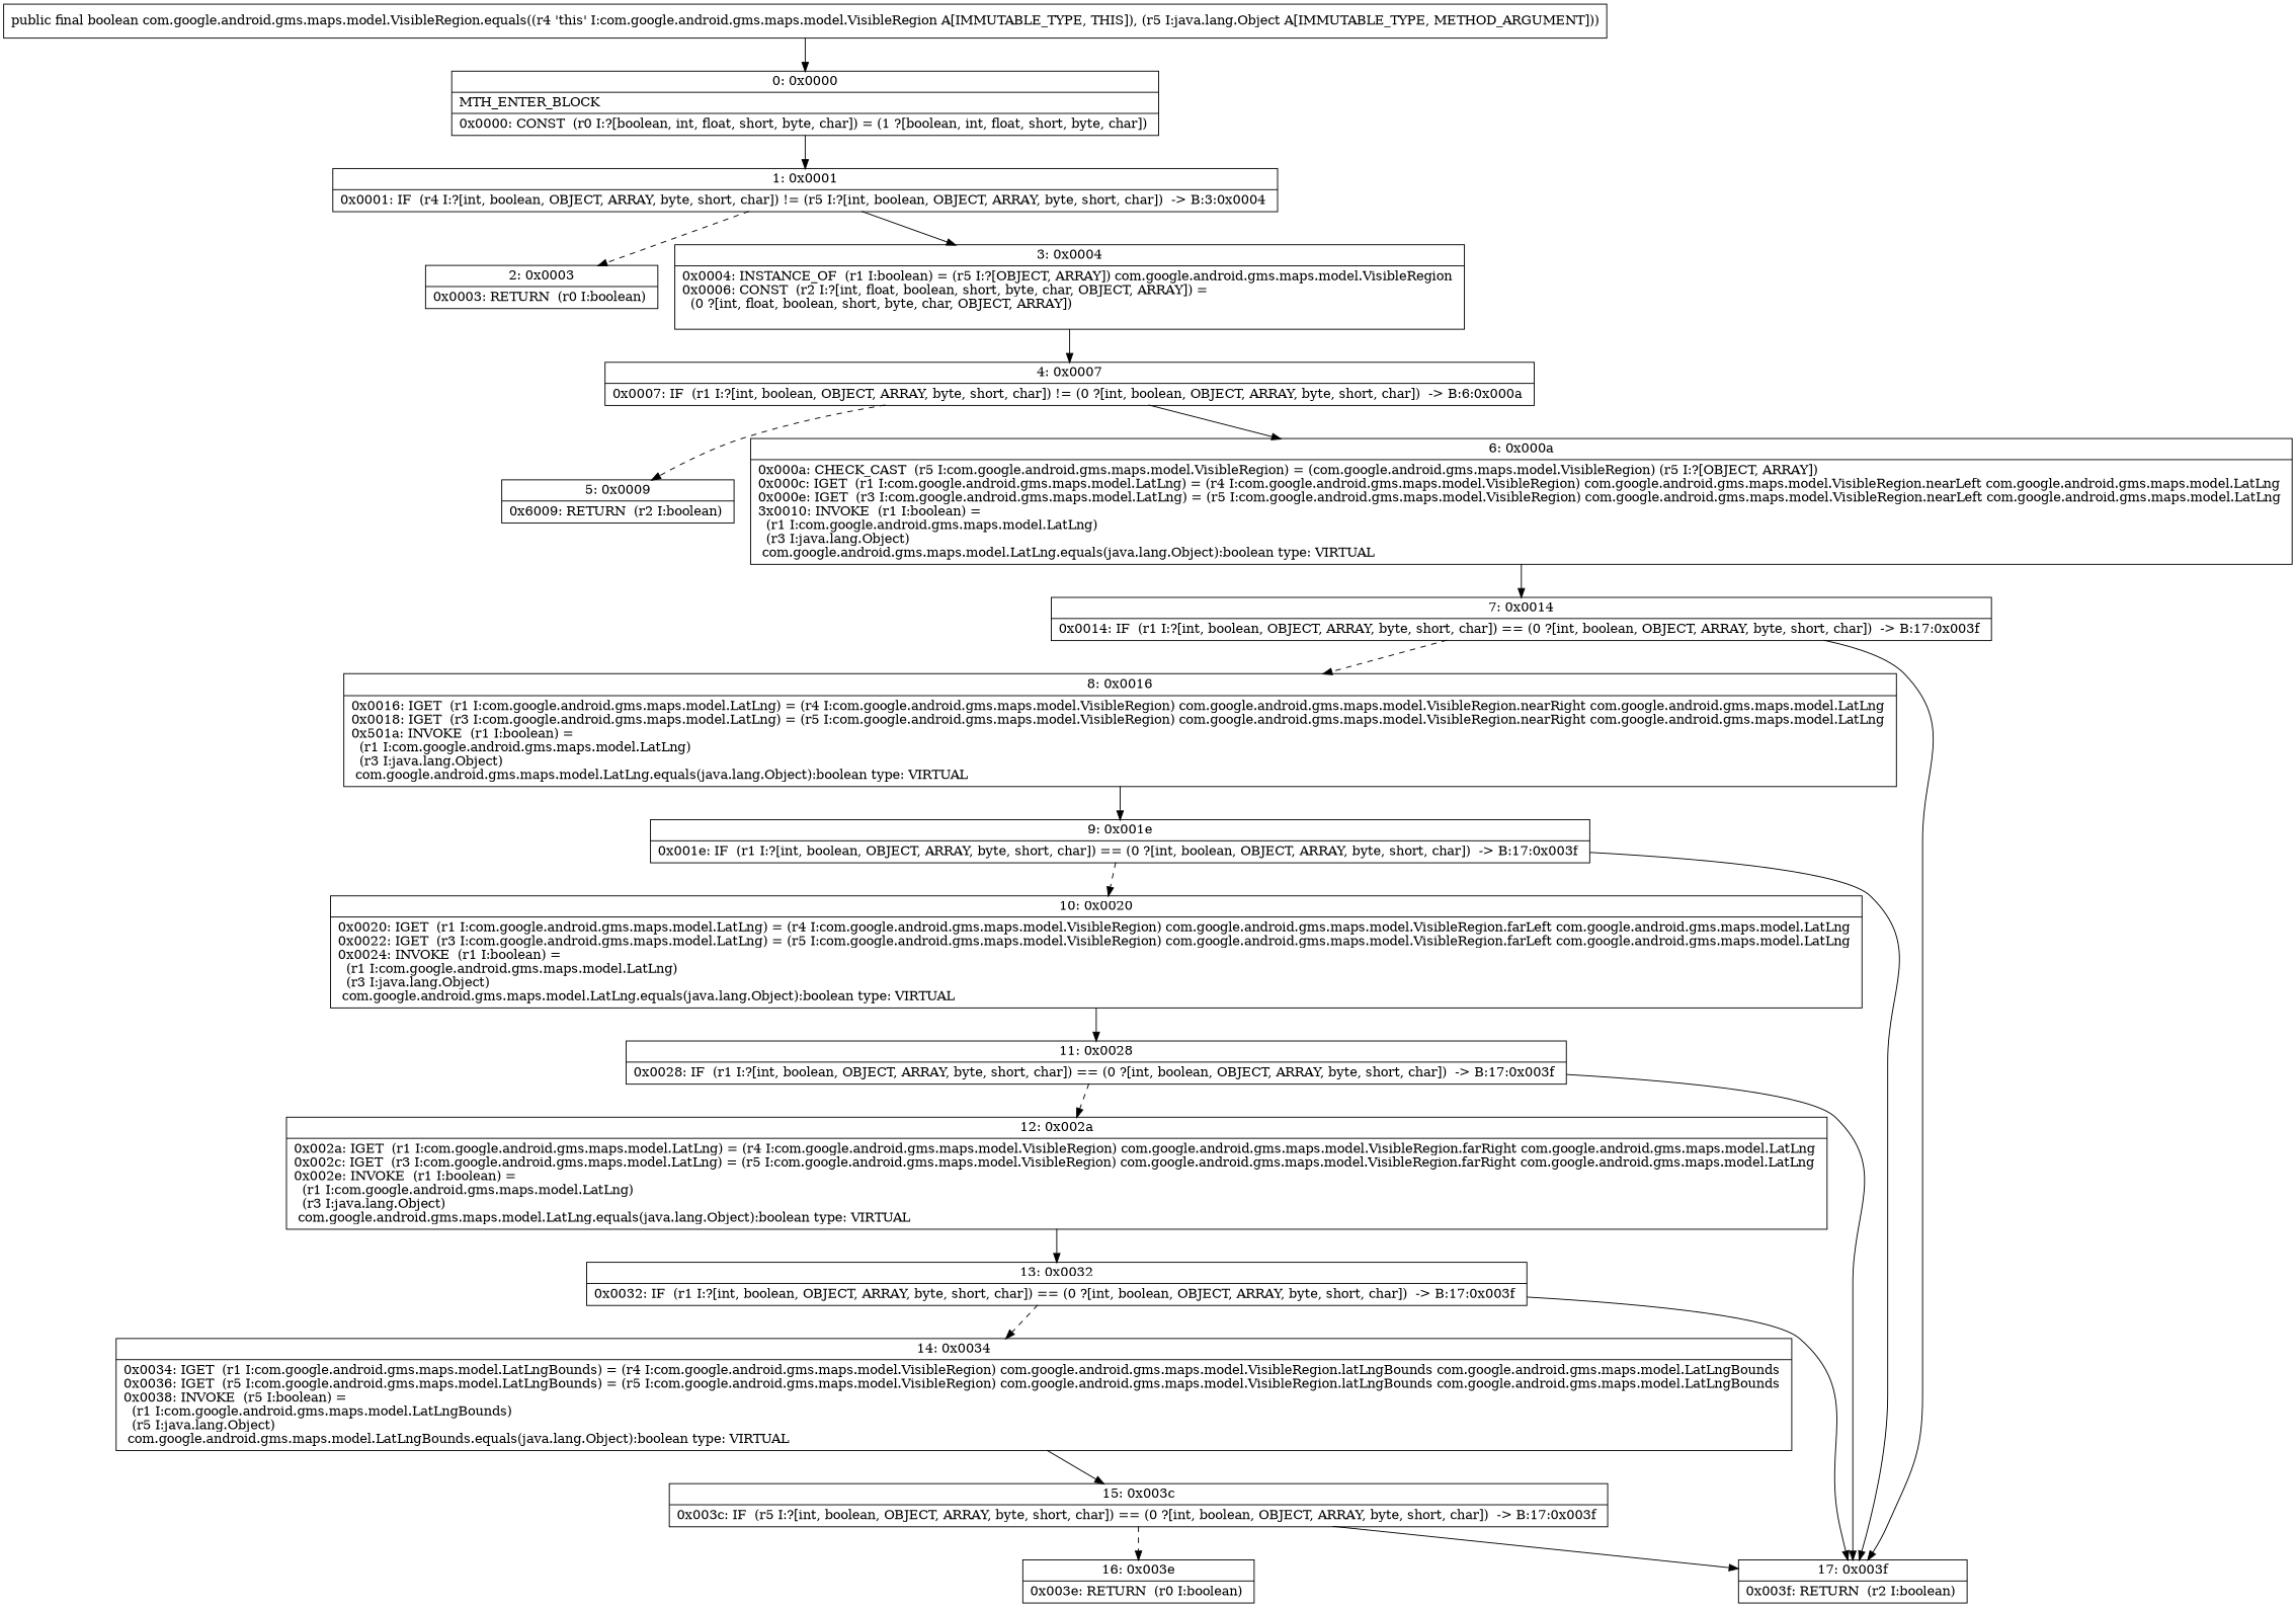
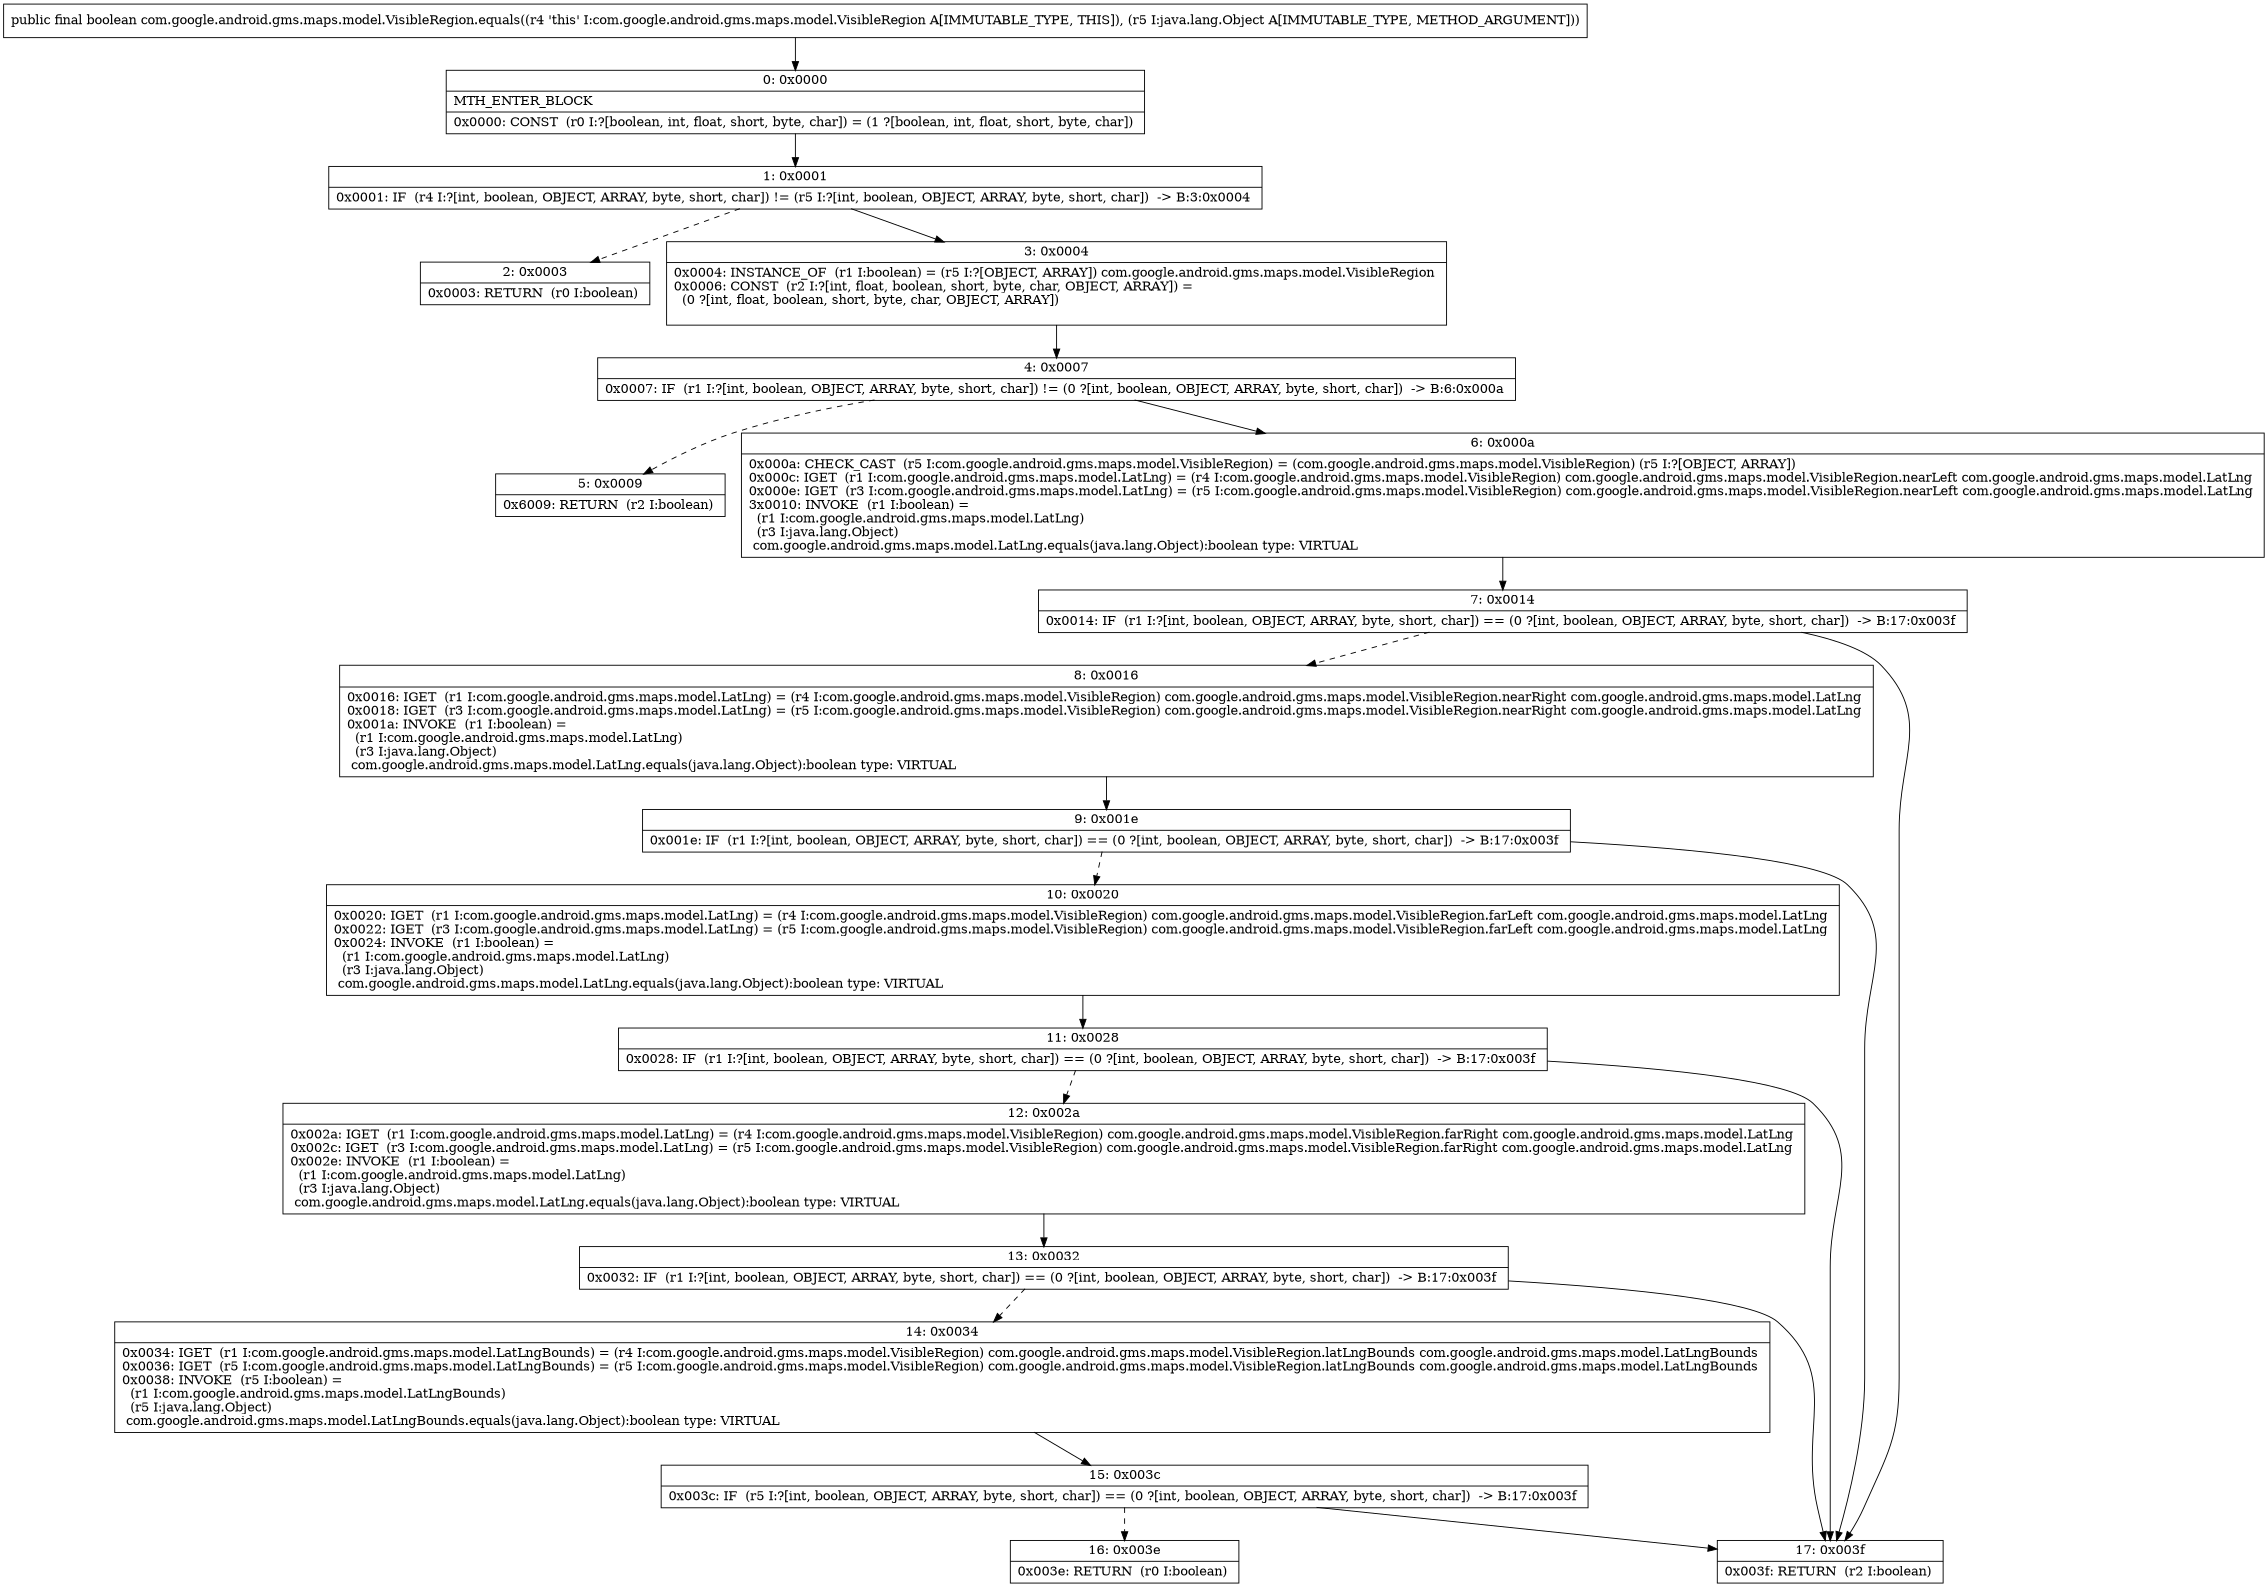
  digraph {
    node [shape=record]
    n1 [label="{0\:\ 0x0000|MTH_ENTER_BLOCK\l|0x0000: CONST  (r0 I:?[boolean, int, float, short, byte, char]) = (1 ?[boolean, int, float, short, byte, char]) \l}"]
    n2 [label="{1\:\ 0x0001|0x0001: IF  (r4 I:?[int, boolean, OBJECT, ARRAY, byte, short, char]) != (r5 I:?[int, boolean, OBJECT, ARRAY, byte, short, char])  \-\> B:3:0x0004 \l}"]
    n3 [label="{2\:\ 0x0003|0x0003: RETURN  (r0 I:boolean) \l}"]
    n4 [label="{3\:\ 0x0004|0x0004: INSTANCE_OF  (r1 I:boolean) = (r5 I:?[OBJECT, ARRAY]) com.google.android.gms.maps.model.VisibleRegion \l0x0006: CONST  (r2 I:?[int, float, boolean, short, byte, char, OBJECT, ARRAY]) = \l  (0 ?[int, float, boolean, short, byte, char, OBJECT, ARRAY])\l \l}"]
    n5 [label="{4\:\ 0x0007|0x0007: IF  (r1 I:?[int, boolean, OBJECT, ARRAY, byte, short, char]) != (0 ?[int, boolean, OBJECT, ARRAY, byte, short, char])  \-\> B:6:0x000a \l}"]
    n6 [label="{5\:\ 0x0009|0x6009: RETURN  (r2 I:boolean) \l}"]
    n7 [label="{6\:\ 0x000a|0x000a: CHECK_CAST  (r5 I:com.google.android.gms.maps.model.VisibleRegion) = (com.google.android.gms.maps.model.VisibleRegion) (r5 I:?[OBJECT, ARRAY]) \l0x000c: IGET  (r1 I:com.google.android.gms.maps.model.LatLng) = (r4 I:com.google.android.gms.maps.model.VisibleRegion) com.google.android.gms.maps.model.VisibleRegion.nearLeft com.google.android.gms.maps.model.LatLng \l0x000e: IGET  (r3 I:com.google.android.gms.maps.model.LatLng) = (r5 I:com.google.android.gms.maps.model.VisibleRegion) com.google.android.gms.maps.model.VisibleRegion.nearLeft com.google.android.gms.maps.model.LatLng \l3x0010: INVOKE  (r1 I:boolean) = \l  (r1 I:com.google.android.gms.maps.model.LatLng)\l  (r3 I:java.lang.Object)\l com.google.android.gms.maps.model.LatLng.equals(java.lang.Object):boolean type: VIRTUAL \l}"]
    n8 [label="{7\:\ 0x0014|0x0014: IF  (r1 I:?[int, boolean, OBJECT, ARRAY, byte, short, char]) == (0 ?[int, boolean, OBJECT, ARRAY, byte, short, char])  \-\> B:17:0x003f \l}"]
-   n9 [label="{8\:\ 0x0016|0x0016: IGET  (r1 I:com.google.android.gms.maps.model.LatLng) = (r4 I:com.google.android.gms.maps.model.VisibleRegion) com.google.android.gms.maps.model.VisibleRegion.nearRight com.google.android.gms.maps.model.LatLng \l0x0018: IGET  (r3 I:com.google.android.gms.maps.model.LatLng) = (r5 I:com.google.android.gms.maps.model.VisibleRegion) com.google.android.gms.maps.model.VisibleRegion.nearRight com.google.android.gms.maps.model.LatLng \l0x501a: INVOKE  (r1 I:boolean) = \l  (r1 I:com.google.android.gms.maps.model.LatLng)\l  (r3 I:java.lang.Object)\l com.google.android.gms.maps.model.LatLng.equals(java.lang.Object):boolean type: VIRTUAL \l}"]
+   n9 [label="{8\:\ 0x0016|0x0016: IGET  (r1 I:com.google.android.gms.maps.model.LatLng) = (r4 I:com.google.android.gms.maps.model.VisibleRegion) com.google.android.gms.maps.model.VisibleRegion.nearRight com.google.android.gms.maps.model.LatLng \l0x0018: IGET  (r3 I:com.google.android.gms.maps.model.LatLng) = (r5 I:com.google.android.gms.maps.model.VisibleRegion) com.google.android.gms.maps.model.VisibleRegion.nearRight com.google.android.gms.maps.model.LatLng \l0x001a: INVOKE  (r1 I:boolean) = \l  (r1 I:com.google.android.gms.maps.model.LatLng)\l  (r3 I:java.lang.Object)\l com.google.android.gms.maps.model.LatLng.equals(java.lang.Object):boolean type: VIRTUAL \l}"]
    n10 [label="{17\:\ 0x003f|0x003f: RETURN  (r2 I:boolean) \l}"]
    n11 [label="{9\:\ 0x001e|0x001e: IF  (r1 I:?[int, boolean, OBJECT, ARRAY, byte, short, char]) == (0 ?[int, boolean, OBJECT, ARRAY, byte, short, char])  \-\> B:17:0x003f \l}"]
    n12 [label="{10\:\ 0x0020|0x0020: IGET  (r1 I:com.google.android.gms.maps.model.LatLng) = (r4 I:com.google.android.gms.maps.model.VisibleRegion) com.google.android.gms.maps.model.VisibleRegion.farLeft com.google.android.gms.maps.model.LatLng \l0x0022: IGET  (r3 I:com.google.android.gms.maps.model.LatLng) = (r5 I:com.google.android.gms.maps.model.VisibleRegion) com.google.android.gms.maps.model.VisibleRegion.farLeft com.google.android.gms.maps.model.LatLng \l0x0024: INVOKE  (r1 I:boolean) = \l  (r1 I:com.google.android.gms.maps.model.LatLng)\l  (r3 I:java.lang.Object)\l com.google.android.gms.maps.model.LatLng.equals(java.lang.Object):boolean type: VIRTUAL \l}"]
    n13 [label="{11\:\ 0x0028|0x0028: IF  (r1 I:?[int, boolean, OBJECT, ARRAY, byte, short, char]) == (0 ?[int, boolean, OBJECT, ARRAY, byte, short, char])  \-\> B:17:0x003f \l}"]
    n14 [label="{12\:\ 0x002a|0x002a: IGET  (r1 I:com.google.android.gms.maps.model.LatLng) = (r4 I:com.google.android.gms.maps.model.VisibleRegion) com.google.android.gms.maps.model.VisibleRegion.farRight com.google.android.gms.maps.model.LatLng \l0x002c: IGET  (r3 I:com.google.android.gms.maps.model.LatLng) = (r5 I:com.google.android.gms.maps.model.VisibleRegion) com.google.android.gms.maps.model.VisibleRegion.farRight com.google.android.gms.maps.model.LatLng \l0x002e: INVOKE  (r1 I:boolean) = \l  (r1 I:com.google.android.gms.maps.model.LatLng)\l  (r3 I:java.lang.Object)\l com.google.android.gms.maps.model.LatLng.equals(java.lang.Object):boolean type: VIRTUAL \l}"]
    n15 [label="{13\:\ 0x0032|0x0032: IF  (r1 I:?[int, boolean, OBJECT, ARRAY, byte, short, char]) == (0 ?[int, boolean, OBJECT, ARRAY, byte, short, char])  \-\> B:17:0x003f \l}"]
    n16 [label="{14\:\ 0x0034|0x0034: IGET  (r1 I:com.google.android.gms.maps.model.LatLngBounds) = (r4 I:com.google.android.gms.maps.model.VisibleRegion) com.google.android.gms.maps.model.VisibleRegion.latLngBounds com.google.android.gms.maps.model.LatLngBounds \l0x0036: IGET  (r5 I:com.google.android.gms.maps.model.LatLngBounds) = (r5 I:com.google.android.gms.maps.model.VisibleRegion) com.google.android.gms.maps.model.VisibleRegion.latLngBounds com.google.android.gms.maps.model.LatLngBounds \l0x0038: INVOKE  (r5 I:boolean) = \l  (r1 I:com.google.android.gms.maps.model.LatLngBounds)\l  (r5 I:java.lang.Object)\l com.google.android.gms.maps.model.LatLngBounds.equals(java.lang.Object):boolean type: VIRTUAL \l}"]
    n17 [label="{15\:\ 0x003c|0x003c: IF  (r5 I:?[int, boolean, OBJECT, ARRAY, byte, short, char]) == (0 ?[int, boolean, OBJECT, ARRAY, byte, short, char])  \-\> B:17:0x003f \l}"]
    n18 [label="{16\:\ 0x003e|0x003e: RETURN  (r0 I:boolean) \l}"]
    n19 [label="{public final boolean com.google.android.gms.maps.model.VisibleRegion.equals((r4 'this' I:com.google.android.gms.maps.model.VisibleRegion A[IMMUTABLE_TYPE, THIS]), (r5 I:java.lang.Object A[IMMUTABLE_TYPE, METHOD_ARGUMENT])) }"]
    n1 -> n2
    n2 -> n3 [style=dashed]
    n2 -> n4
    n4 -> n5
    n5 -> n6 [style=dashed]
    n5 -> n7
    n7 -> n8
    n8 -> n9 [style=dashed]
    n8 -> n10
    n9 -> n11
    n11 -> n10
    n11 -> n12 [style=dashed]
    n12 -> n13
    n13 -> n10
    n13 -> n14 [style=dashed]
    n14 -> n15
    n15 -> n10
    n15 -> n16 [style=dashed]
    n16 -> n17
    n17 -> n10
    n17 -> n18 [style=dashed]
    n19 -> n1
  }
